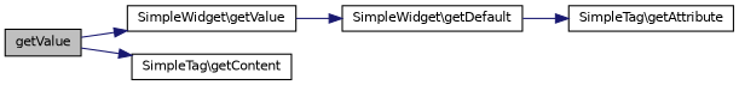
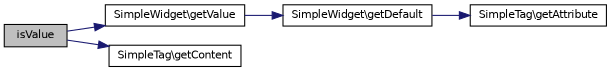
  digraph {
    rankdir=LR
    node [color=black fillcolor=white fontname=Helvetica fontsize=10 shape=record style=filled]
    edge [color=midnightblue fontname=Helvetica fontsize=10 labelfontname=Helvetica labelfontsize=10 style=solid]
-   n1 [fillcolor=grey75 fontcolor=black height=0.2 label=getValue width=0.4]
+   n1 [fillcolor=grey75 fontcolor=black height=0.2 label=isValue width=0.4]
    n2 [height=0.2 label="SimpleWidget\\getValue" width=0.4]
    n3 [height=0.2 label="SimpleTag\\getContent" width=0.4]
    n4 [height=0.2 label="SimpleWidget\\getDefault" width=0.4]
    n5 [height=0.2 label="SimpleTag\\getAttribute" width=0.4]
    n1 -> n2
    n1 -> n3
    n2 -> n4
    n4 -> n5
  }
